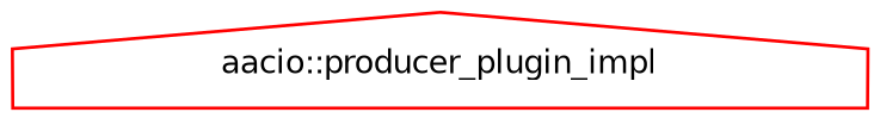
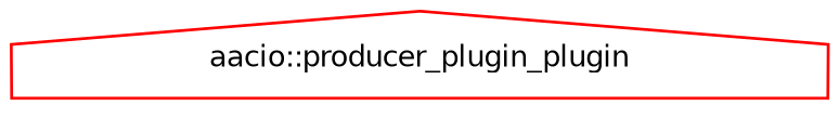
  digraph {
    rankdir=TB
-   n1 [color=red fillcolor=white fontname=Helvetica fontsize=10 height=0.2 label="aacio::producer_plugin_impl" shape=house style=filled width=0.4]
+   n1 [color=red fillcolor=white fontname=Helvetica fontsize=10 height=0.2 label="aacio::producer_plugin_plugin" shape=house style=filled width=0.4]
  }
